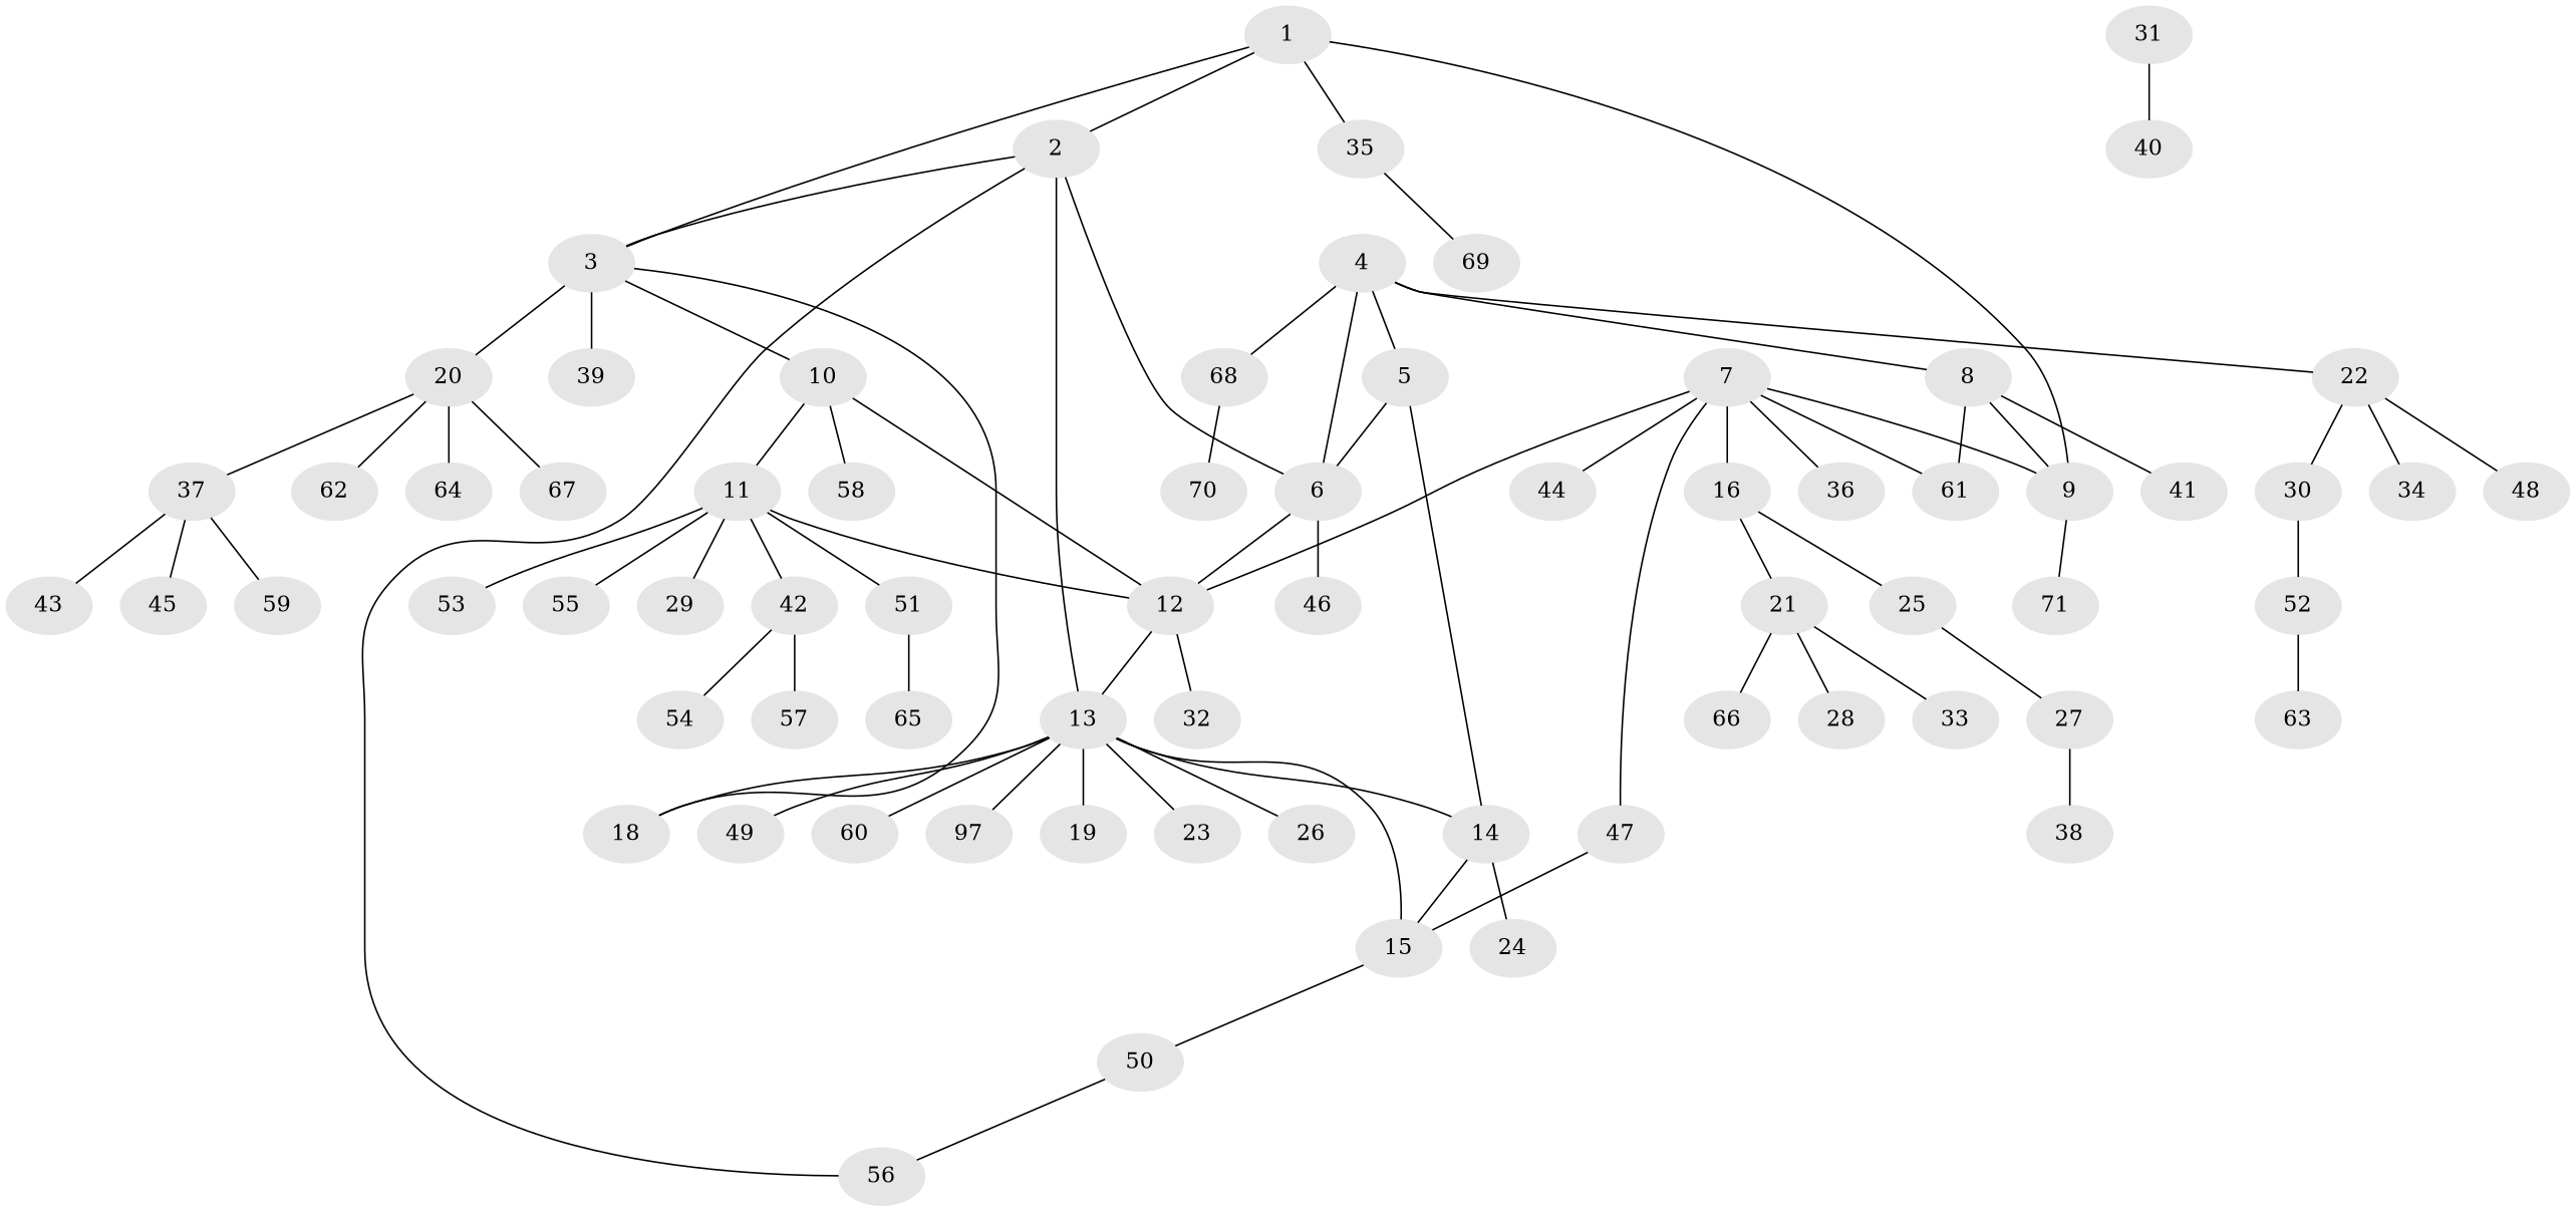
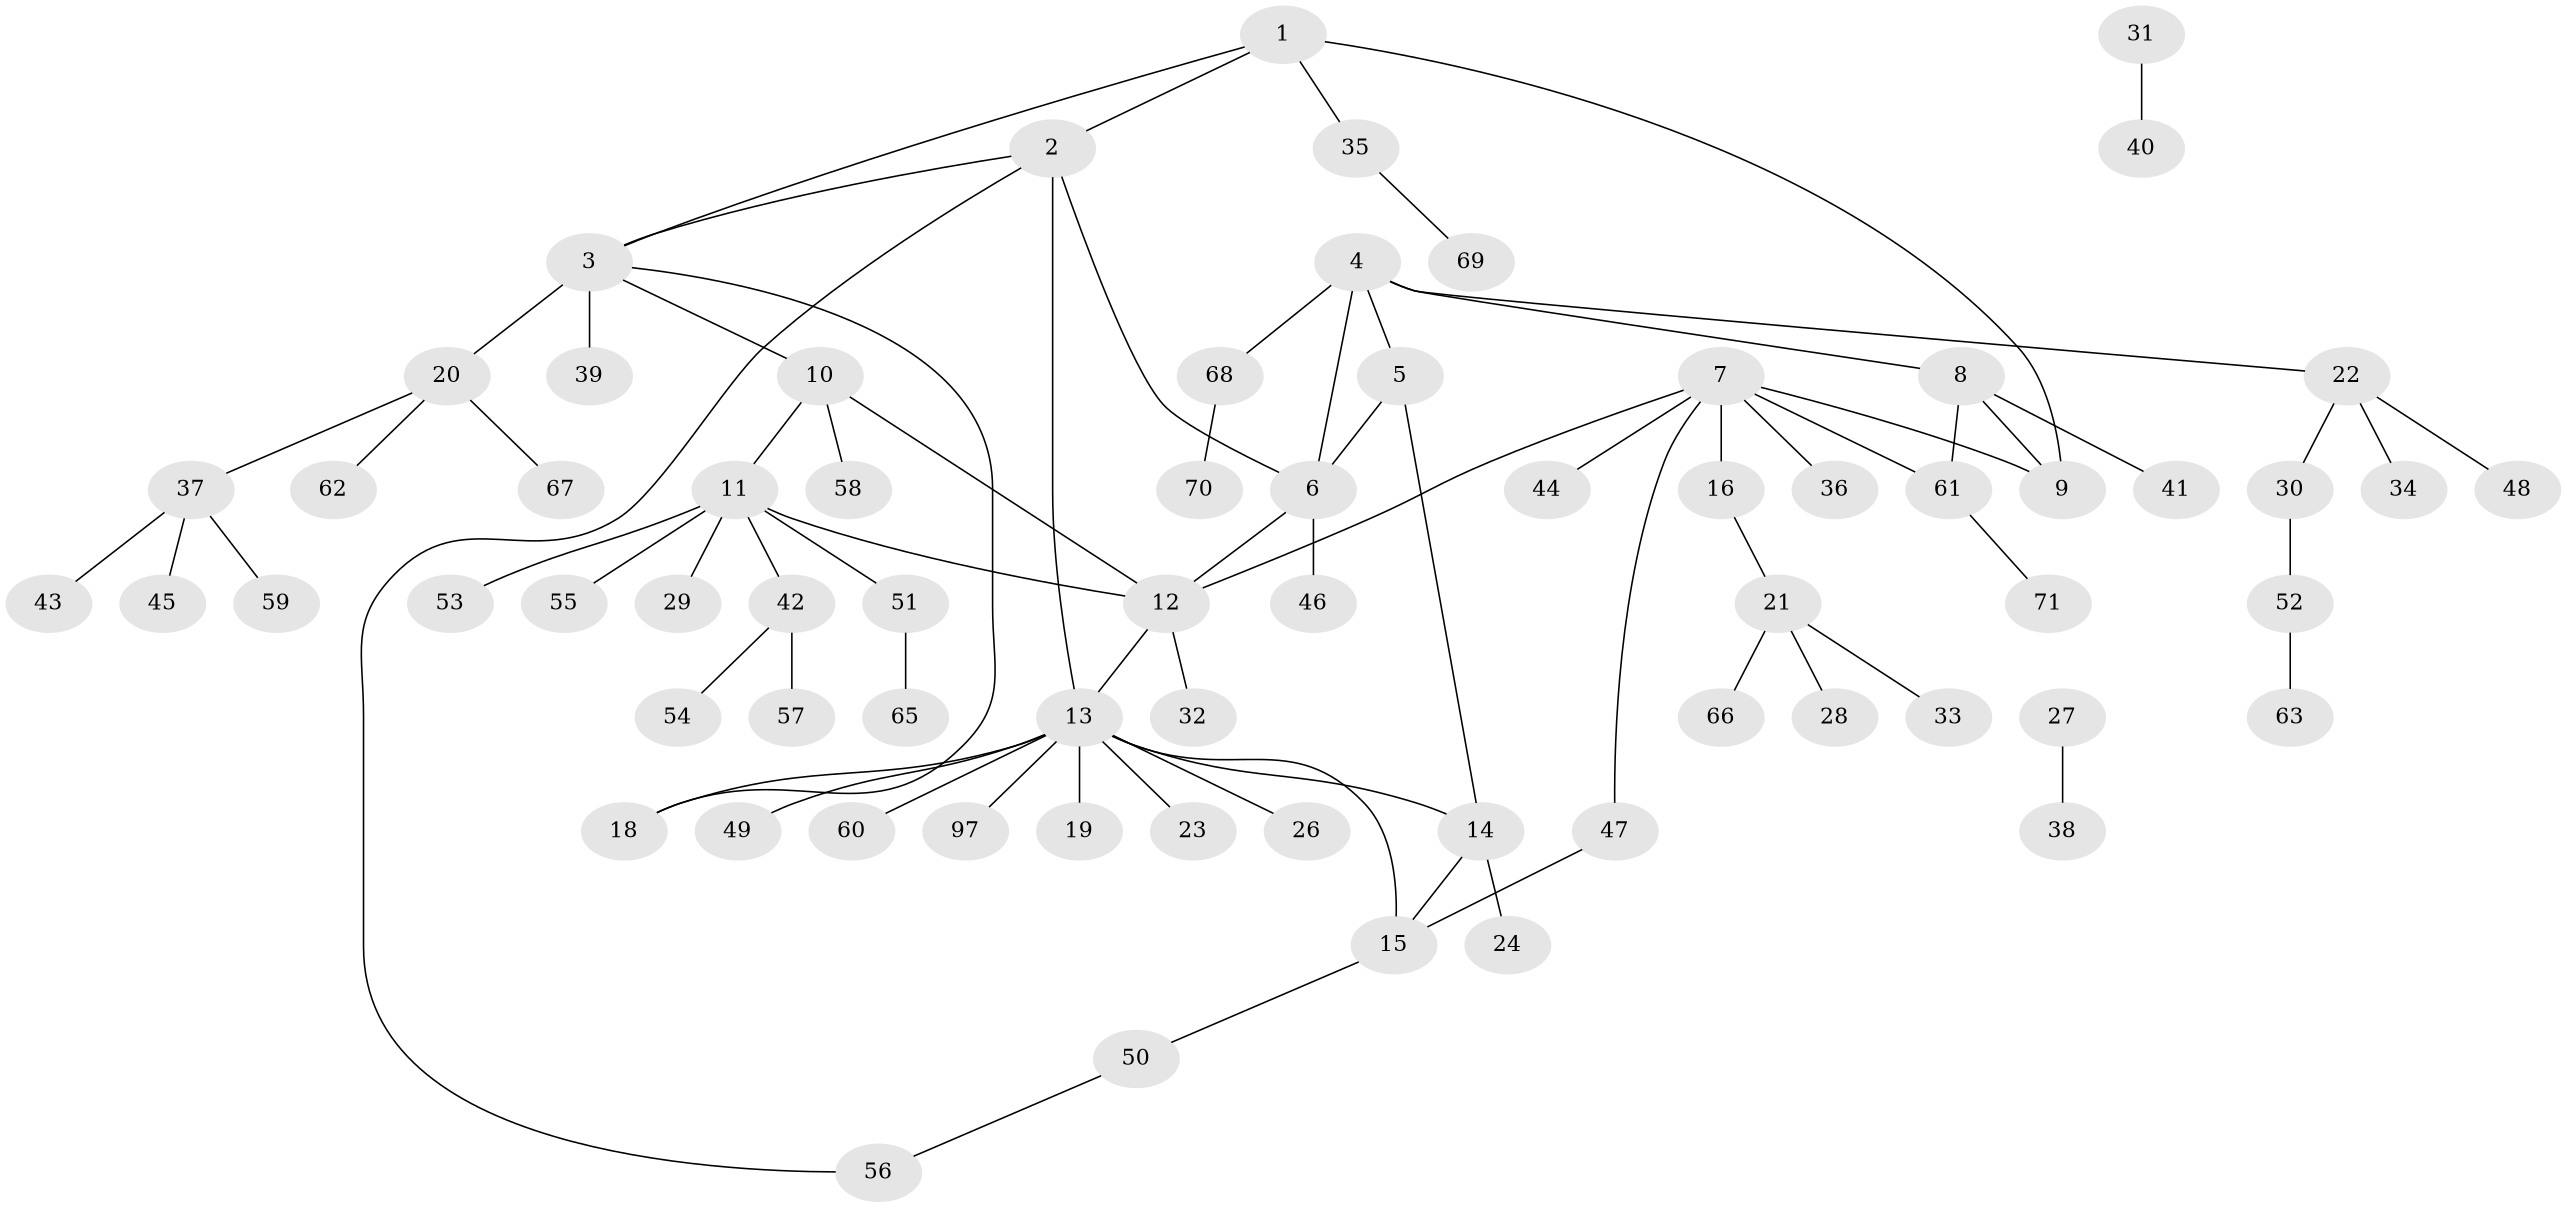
  graph {
    node [color=gray90 style=filled]
    1
    2
    3
    9
    35
    6
    13
    56
    10
    18
    20
    39
    71
    69
    12
    46
    14
    15
    n19 [label=97]
    19
    23
    26
    49
    60
    11
    58
    37
    62
-   64
    67
    4
    5
    8
    22
    68
    41
    61
    30
    34
    48
    70
    24
    32
    7
    16
    36
    44
    47
    21
-   25
    50
    29
    42
    51
    53
    55
    54
    57
    65
    31
    40
    28
    33
    66
    27
    43
    45
    59
    52
    38
    63
    1 -- 2
    1 -- 3
    1 -- 9
    1 -- 35
    2 -- 3
    2 -- 6
    2 -- 13
    2 -- 56
    3 -- 10
    3 -- 18
    3 -- 20
    3 -- 39
-   9 -- 71
+   61 -- 71
    35 -- 69
    6 -- 12
    6 -- 46
    13 -- 18
    13 -- 14
    13 -- 15
    13 -- n19
    13 -- 19
    13 -- 23
    13 -- 26
    13 -- 49
    13 -- 60
    10 -- 12
    10 -- 11
    10 -- 58
    20 -- 37
    20 -- 62
-   20 -- 64
    20 -- 67
    12 -- 13
    12 -- 32
    14 -- 15
    14 -- 24
    15 -- 50
    11 -- 12
    11 -- 29
    11 -- 42
    11 -- 51
    11 -- 53
    11 -- 55
    37 -- 43
    37 -- 45
    37 -- 59
    4 -- 6
    4 -- 5
    4 -- 8
    4 -- 22
    4 -- 68
    5 -- 6
    5 -- 14
    8 -- 9
    8 -- 41
    8 -- 61
    22 -- 30
    22 -- 34
    22 -- 48
    68 -- 70
    30 -- 52
    7 -- 9
    7 -- 12
    7 -- 61
    7 -- 16
    7 -- 36
    7 -- 44
    7 -- 47
    16 -- 21
-   16 -- 25
    47 -- 15
    21 -- 28
    21 -- 33
    21 -- 66
-   25 -- 27
    50 -- 56
    42 -- 54
    42 -- 57
    51 -- 65
    31 -- 40
    27 -- 38
    52 -- 63
  }
